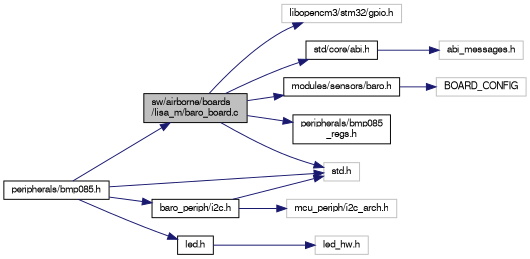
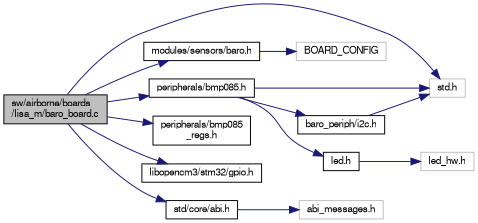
  digraph {
    rankdir=LR
    node [color=black fillcolor=white fontname=FreeSans fontsize=10 shape=record style=filled]
    edge [color=midnightblue fontname=FreeSans fontsize=10 labelfontname=FreeSans labelfontsize=10 style=solid]
    n1 [fillcolor=grey75 fontcolor=black height=0.2 label="sw/airborne/boards\l/lisa_m/baro_board.c" width=0.4]
    n2 [color=grey75 height=0.2 label="std.h" width=0.4]
    n3 [height=0.2 label="modules/sensors/baro.h" width=0.4]
    n4 [height=0.2 label="peripherals/bmp085.h" width=0.4]
    n5 [height=0.2 label="peripherals/bmp085\l_regs.h" width=0.4]
-   n6 [color=grey75 height=0.2 label="libopencm3/stm32/gpio.h" width=0.4]
+   n6 [height=0.2 label="libopencm3/stm32/gpio.h" width=0.4]
    n7 [height=0.2 label="std/core/abi.h" width=0.4]
    n8 [color=grey75 height=0.2 label=BOARD_CONFIG width=0.4]
    n9 [height=0.2 label="led.h" width=0.4]
    n10 [height=0.2 label="baro_periph/i2c.h" width=0.4]
    n11 [color=grey75 height=0.2 label="abi_messages.h" width=0.4]
    n12 [color=grey75 height=0.2 label="led_hw.h" width=0.4]
-   n13 [color=grey75 height=0.2 label="mcu_periph/i2c_arch.h" width=0.4]
    n1 -> n2
    n1 -> n3
-   n4 -> n1
+   n1 -> n4
    n1 -> n5
    n1 -> n6
    n1 -> n7
    n3 -> n8
    n4 -> n2
    n4 -> n9
    n4 -> n10
    n7 -> n11
    n9 -> n12
    n10 -> n2
-   n10 -> n13
  }
